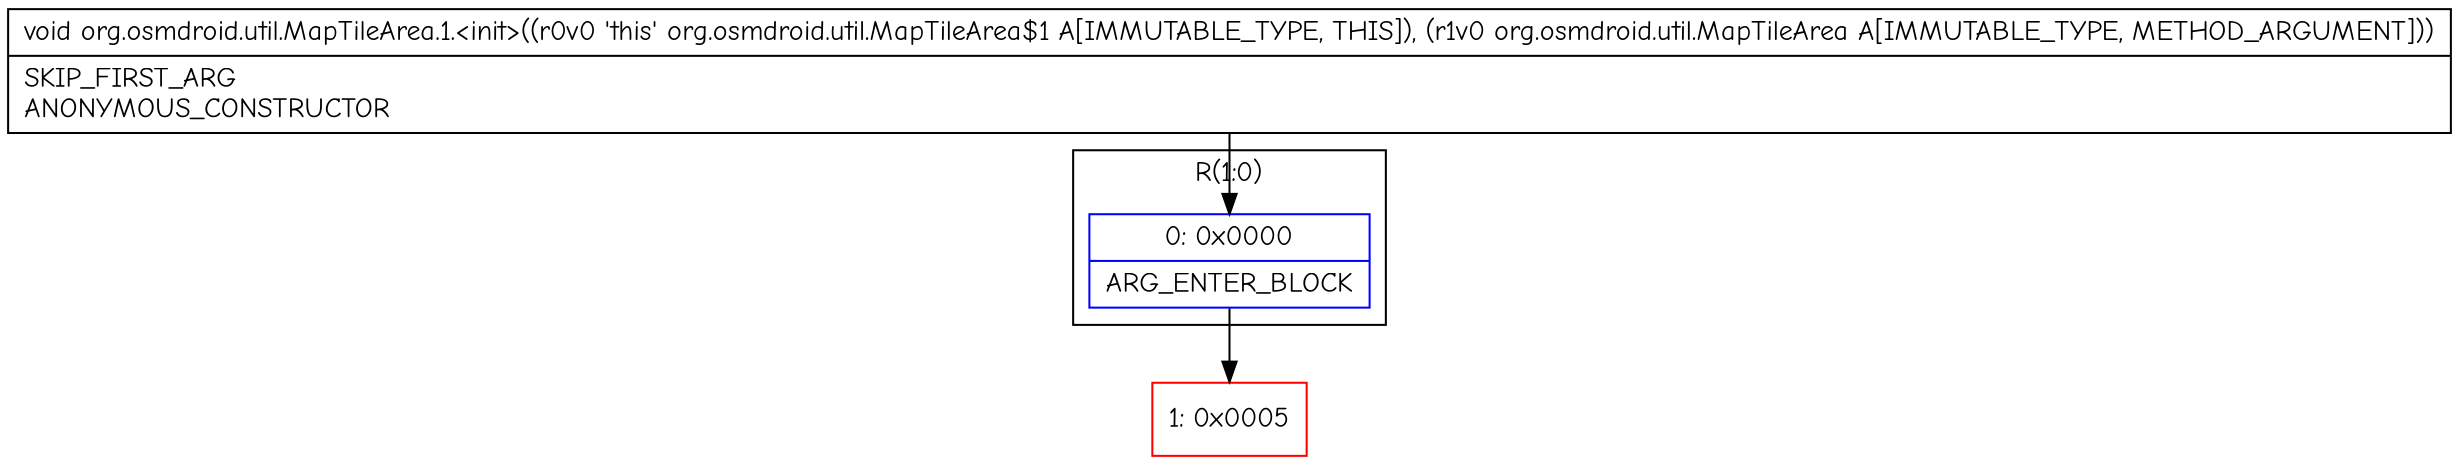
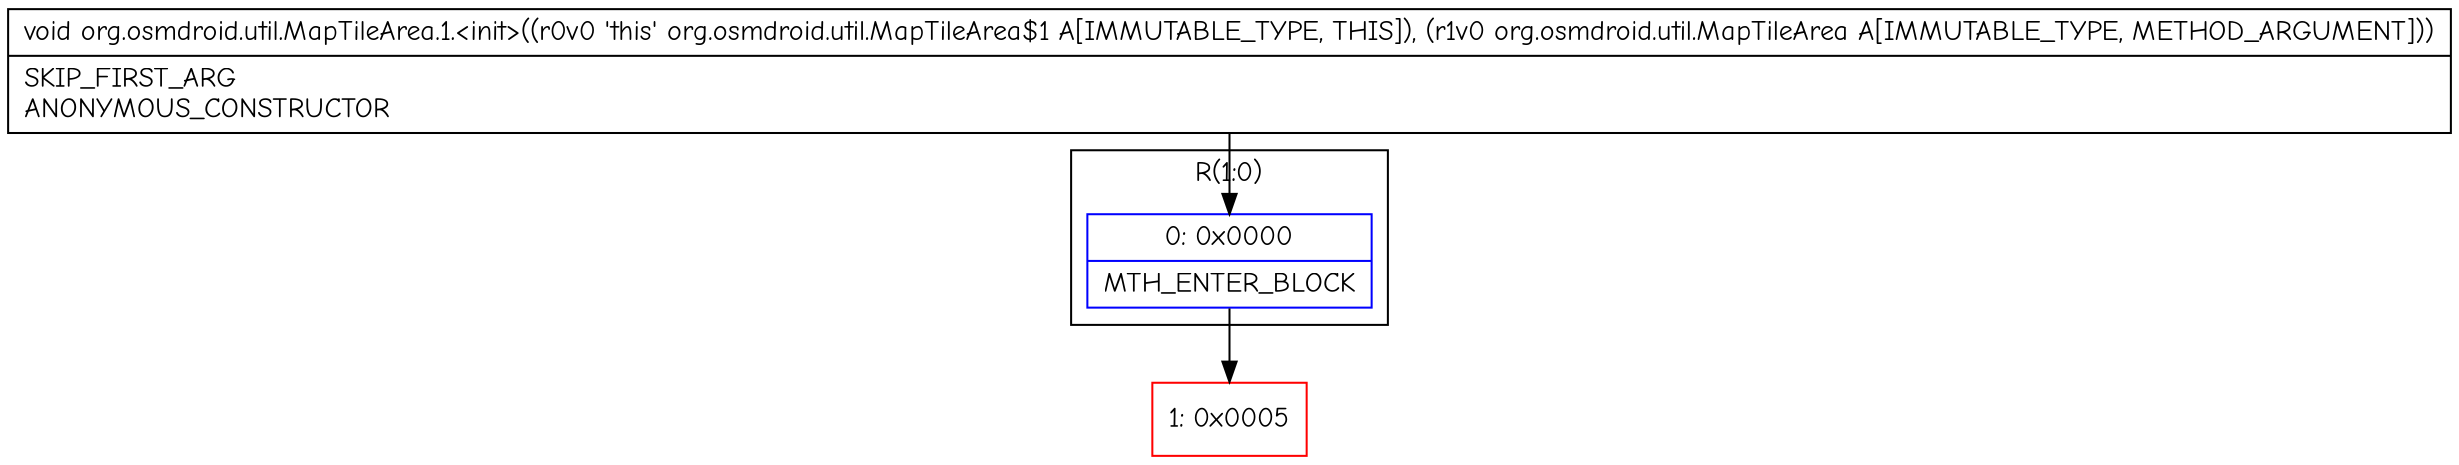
  digraph {
    fontname="Comic Neue"
    node [shape=record fontname="Comic Neue"]
    edge [fontname="Comic Neue"]
-   n1 [color=blue label="{0\:\ 0x0000|ARG_ENTER_BLOCK\l}"]
+   n1 [color=blue label="{0\:\ 0x0000|MTH_ENTER_BLOCK\l}"]
    n2 [color=red label="{1\:\ 0x0005}"]
    n3 [label="{void org.osmdroid.util.MapTileArea.1.\<init\>((r0v0 'this' org.osmdroid.util.MapTileArea$1 A[IMMUTABLE_TYPE, THIS]), (r1v0 org.osmdroid.util.MapTileArea A[IMMUTABLE_TYPE, METHOD_ARGUMENT]))  | SKIP_FIRST_ARG\lANONYMOUS_CONSTRUCTOR\l}"]
    subgraph cluster_1 {
      label="R(1:0)"
      n1
    }
    n1 -> n2
    n3 -> n1
  }
